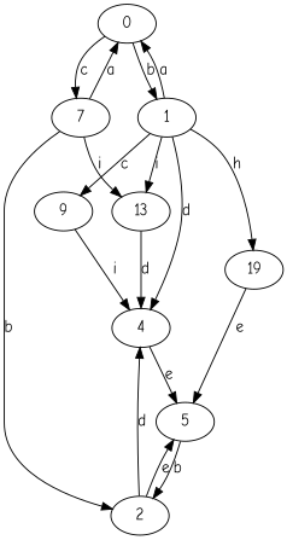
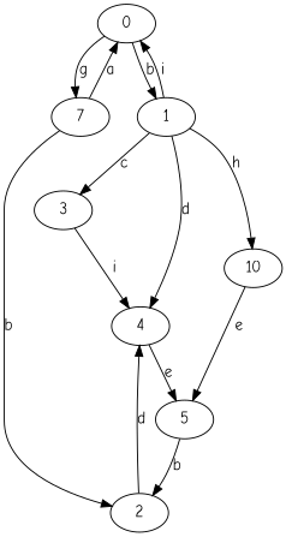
  strict digraph {
    fontname="Comic Neue"
    node [fontname="Comic Neue"]
    edge [fontname="Comic Neue"]
    0
    1
    7
-   3 [label=9]
-   10 [label=19]
-   13
+   3
+   10
    4
    2
    5
    0 -> 1 [label=b]
-   0 -> 7 [label=c]
-   1 -> 0 [label=a]
+   0 -> 7 [label=g]
+   1 -> 0 [label=i]
    1 -> 3 [label=c]
    1 -> 10 [label=h]
-   1 -> 13 [label=i]
    1 -> 4 [label=d]
    7 -> 0 [label=a]
-   7 -> 13 [label=i]
    7 -> 2 [label=b]
    3 -> 4 [label=i]
    10 -> 5 [label=e]
-   13 -> 4 [label=d]
    4 -> 5 [label=e]
    2 -> 4 [label=d]
-   2 -> 5 [label=e]
    5 -> 2 [label=b]
  }
